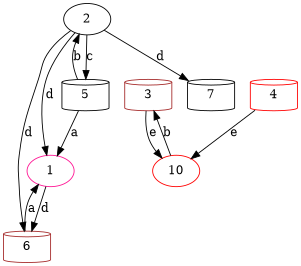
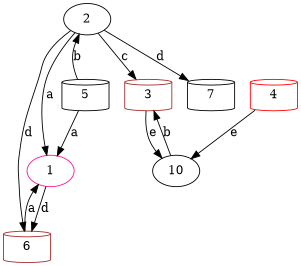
  strict digraph {
    node [color=black shape=cylinder]
    1 [color=deeppink shape=ellipse]
    6 [color=brown]
    n3 [color=red label=4]
-   10 [color=red shape=ellipse]
+   10 [shape=ellipse]
    3 [color=brown]
    2 [shape=ellipse]
    5
    7
    1 -> 6 [label=d]
    6 -> 1 [label=a]
    n3 -> 10 [label=e]
    10 -> 3 [label=b]
    3 -> 10 [label=e]
-   2 -> 1 [label=d]
+   2 -> 1 [label=a]
    2 -> 6 [label=d]
-   2 -> 5 [label=c]
+   2 -> 3 [label=c]
    2 -> 7 [label=d]
    5 -> 1 [label=a]
    5 -> 2 [label=b]
  }
